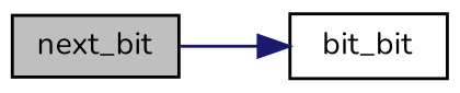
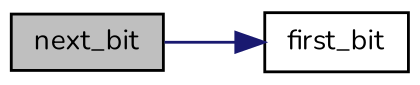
  digraph {
    rankdir=LR
    fontname=Nunito
    node [color=black fontname=Nunito fontsize=10 shape=record]
    n1 [fillcolor=grey75 fontcolor=black height=0.2 label=next_bit style=filled width=0.4]
-   n2 [height=0.2 label=bit_bit width=0.4]
+   n2 [height=0.2 label=first_bit width=0.4]
    n1 -> n2 [color=midnightblue fontname=Nunito fontsize=10 labelfontname=FreeSans labelfontsize=10 style=solid]
  }
